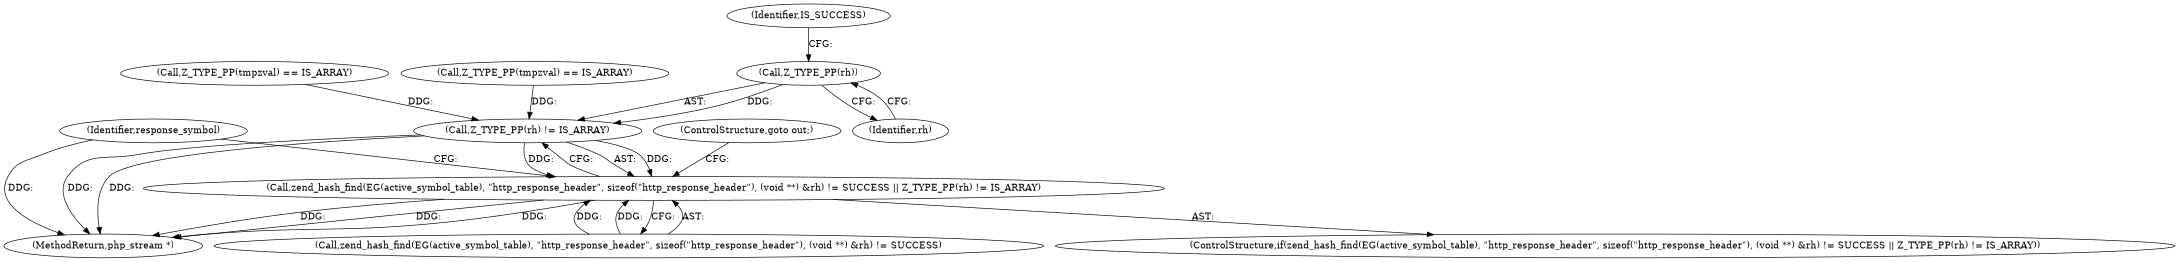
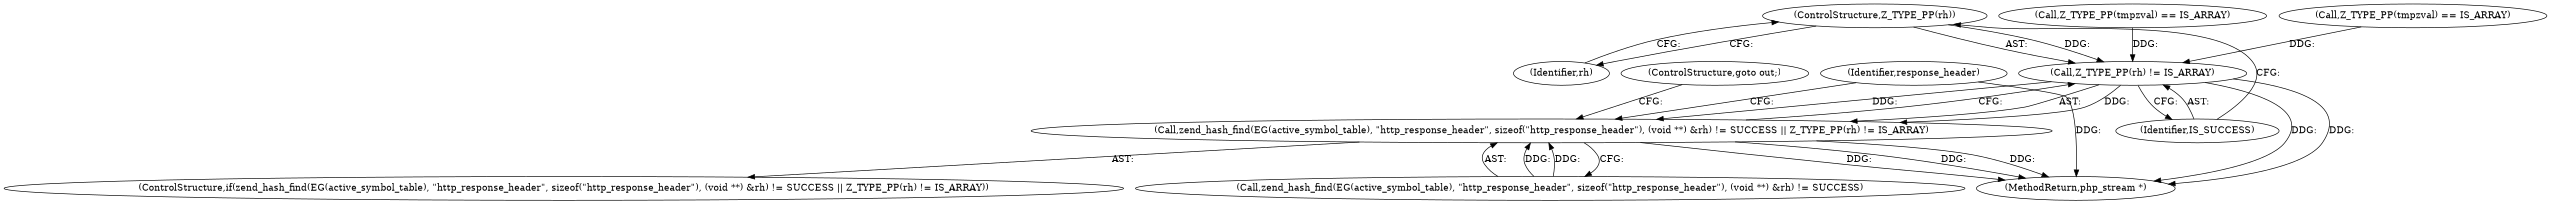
  digraph {
-   n1 [label="(Call,Z_TYPE_PP(rh))"]
+   n1 [label="(ControlStructure,Z_TYPE_PP(rh))"]
    n2 [label="(Call,Z_TYPE_PP(rh) != IS_ARRAY)"]
    n3 [label="(Identifier,rh)"]
    n4 [label="(MethodReturn,php_stream *)"]
    n5 [label="(Call,zend_hash_find(EG(active_symbol_table), \"http_response_header\", sizeof(\"http_response_header\"), (void **) &rh) != SUCCESS || Z_TYPE_PP(rh) != IS_ARRAY)"]
    n6 [label="(Identifier,IS_SUCCESS)"]
    n7 [label="(ControlStructure,if(zend_hash_find(EG(active_symbol_table), \"http_response_header\", sizeof(\"http_response_header\"), (void **) &rh) != SUCCESS || Z_TYPE_PP(rh) != IS_ARRAY))"]
    n8 [label="(Call,zend_hash_find(EG(active_symbol_table), \"http_response_header\", sizeof(\"http_response_header\"), (void **) &rh) != SUCCESS)"]
    n9 [label="(Call,Z_TYPE_PP(tmpzval) == IS_ARRAY)"]
-   n10 [label="(Identifier,response_symbol)"]
+   n10 [label="(Identifier,response_header)"]
    n11 [label="(Call,Z_TYPE_PP(tmpzval) == IS_ARRAY)"]
    n12 [label="(ControlStructure,goto out;)"]
    n1 -> n2 [label="AST: "]
    n1 -> n2 [label="DDG: "]
    n1 -> n3 [label="CFG: "]
    n2 -> n4 [label="DDG: "]
    n2 -> n4 [label="DDG: "]
    n2 -> n5 [label="AST: "]
    n2 -> n5 [label="DDG: "]
    n2 -> n5 [label="DDG: "]
+   n2 -> n6 [label="CFG: "]
    n3 -> n1 [label="CFG: "]
    n5 -> n2 [label="CFG: "]
    n5 -> n4 [label="DDG: "]
    n5 -> n4 [label="DDG: "]
    n5 -> n4 [label="DDG: "]
    n5 -> n7 [label="AST: "]
    n5 -> n8 [label="CFG: "]
    n6 -> n1 [label="CFG: "]
+   n6 -> n2 [label="AST: "]
    n8 -> n5 [label="AST: "]
    n8 -> n5 [label="DDG: "]
    n8 -> n5 [label="DDG: "]
    n9 -> n2 [label="DDG: "]
    n10 -> n4 [label="DDG: "]
    n10 -> n5 [label="CFG: "]
    n11 -> n2 [label="DDG: "]
    n12 -> n5 [label="CFG: "]
  }
